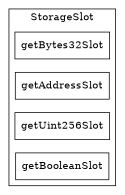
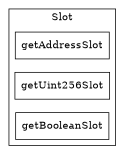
  strict digraph {
    rankdir=LR
    node [shape=box]
-   n1 [label=getBytes32Slot]
    n2 [label=getAddressSlot]
    n3 [label=getUint256Slot]
    n4 [label=getBooleanSlot]
    subgraph cluster_1 {
-     label=StorageSlot
-     n1
+     label=Slot
      n2
      n3
      n4
    }
    subgraph cluster_2 {
      label="[Solidity]"
    }
  }
